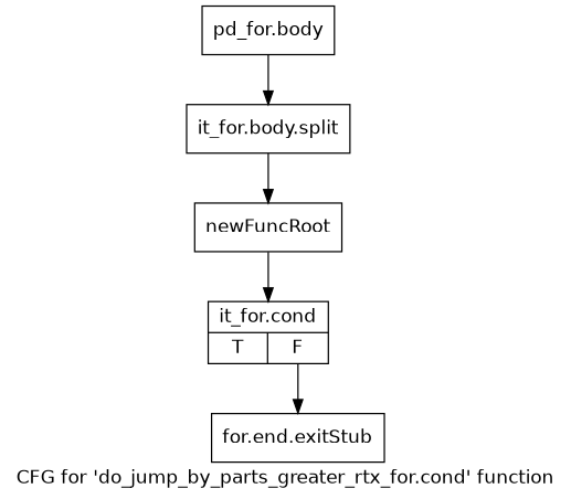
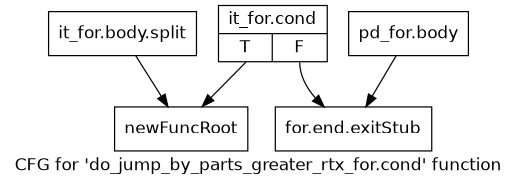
  digraph {
    fontname="DejaVu Sans"
    label="CFG for 'do_jump_by_parts_greater_rtx_for.cond' function"
    node [fontname="DejaVu Sans" shape=record]
    edge [fontname="DejaVu Sans"]
    n1 [label="{newFuncRoot}"]
    n2 [label="{it_for.cond|{<s0>T|<s1>F}}"]
    n3 [label="{for.end.exitStub}"]
    n4 [label="{pd_for.body}"]
    n5 [label="{it_for.body.split}"]
-   n1 -> n2
+   n2 -> n1
    n2 -> n3 [tailport=s1]
-   n4 -> n5
+   n4 -> n3
    n5 -> n1
  }
